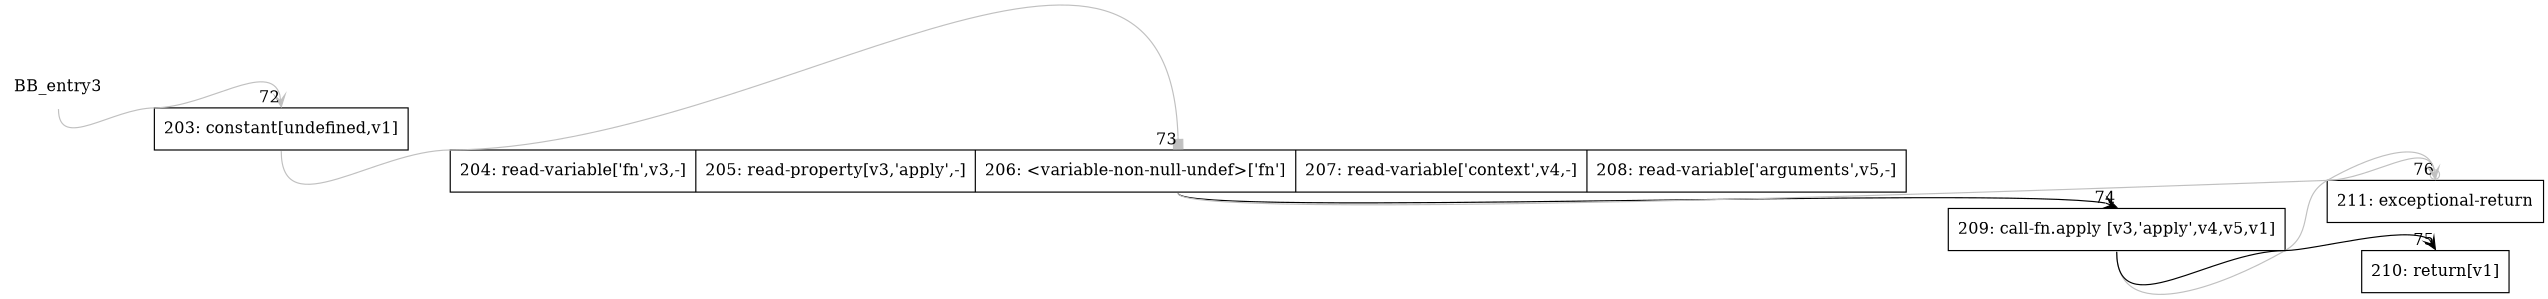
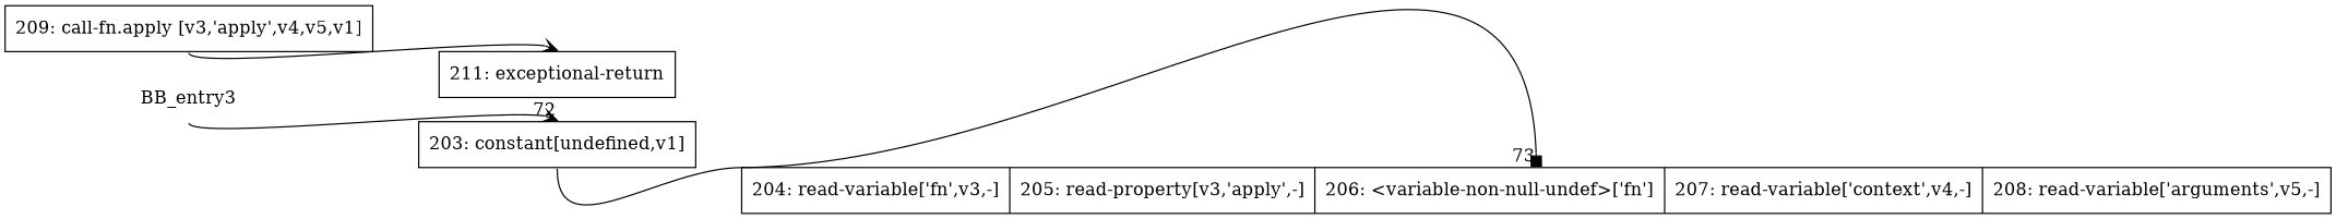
  digraph {
    rankdir=LR
    node [shape=record]
    edge [arrowhead=vee headport=n tailport=s]
    n1 [label=BB_entry3 shape=none]
    n2 [label="{203: constant[undefined,v1]}"]
    n3 [label="{204: read-variable['fn',v3,-]|205: read-property[v3,'apply',-]|206: \<variable-non-null-undef\>['fn']|207: read-variable['context',v4,-]|208: read-variable['arguments',v5,-]}"]
    n4 [label="{209: call-fn.apply [v3,'apply',v4,v5,v1]}"]
    n5 [label="{211: exceptional-return}"]
-   n6 [label="{210: return[v1]}"]
-   n1 -> n2 [headlabel="    72" color=gray]
-   n2 -> n3 [arrowhead=box headlabel="      73" color=gray]
-   n3 -> n4 [headlabel="      74"]
-   n3 -> n5 [arrowhead=odot color=gray headlabel="      76"]
-   n4 -> n5 [color=gray]
-   n4 -> n6 [headlabel="      75"]
+   n1 -> n2 [headlabel="    72"]
+   n2 -> n3 [arrowhead=box headlabel="      73"]
+   n4 -> n5 [color=black]
  }
